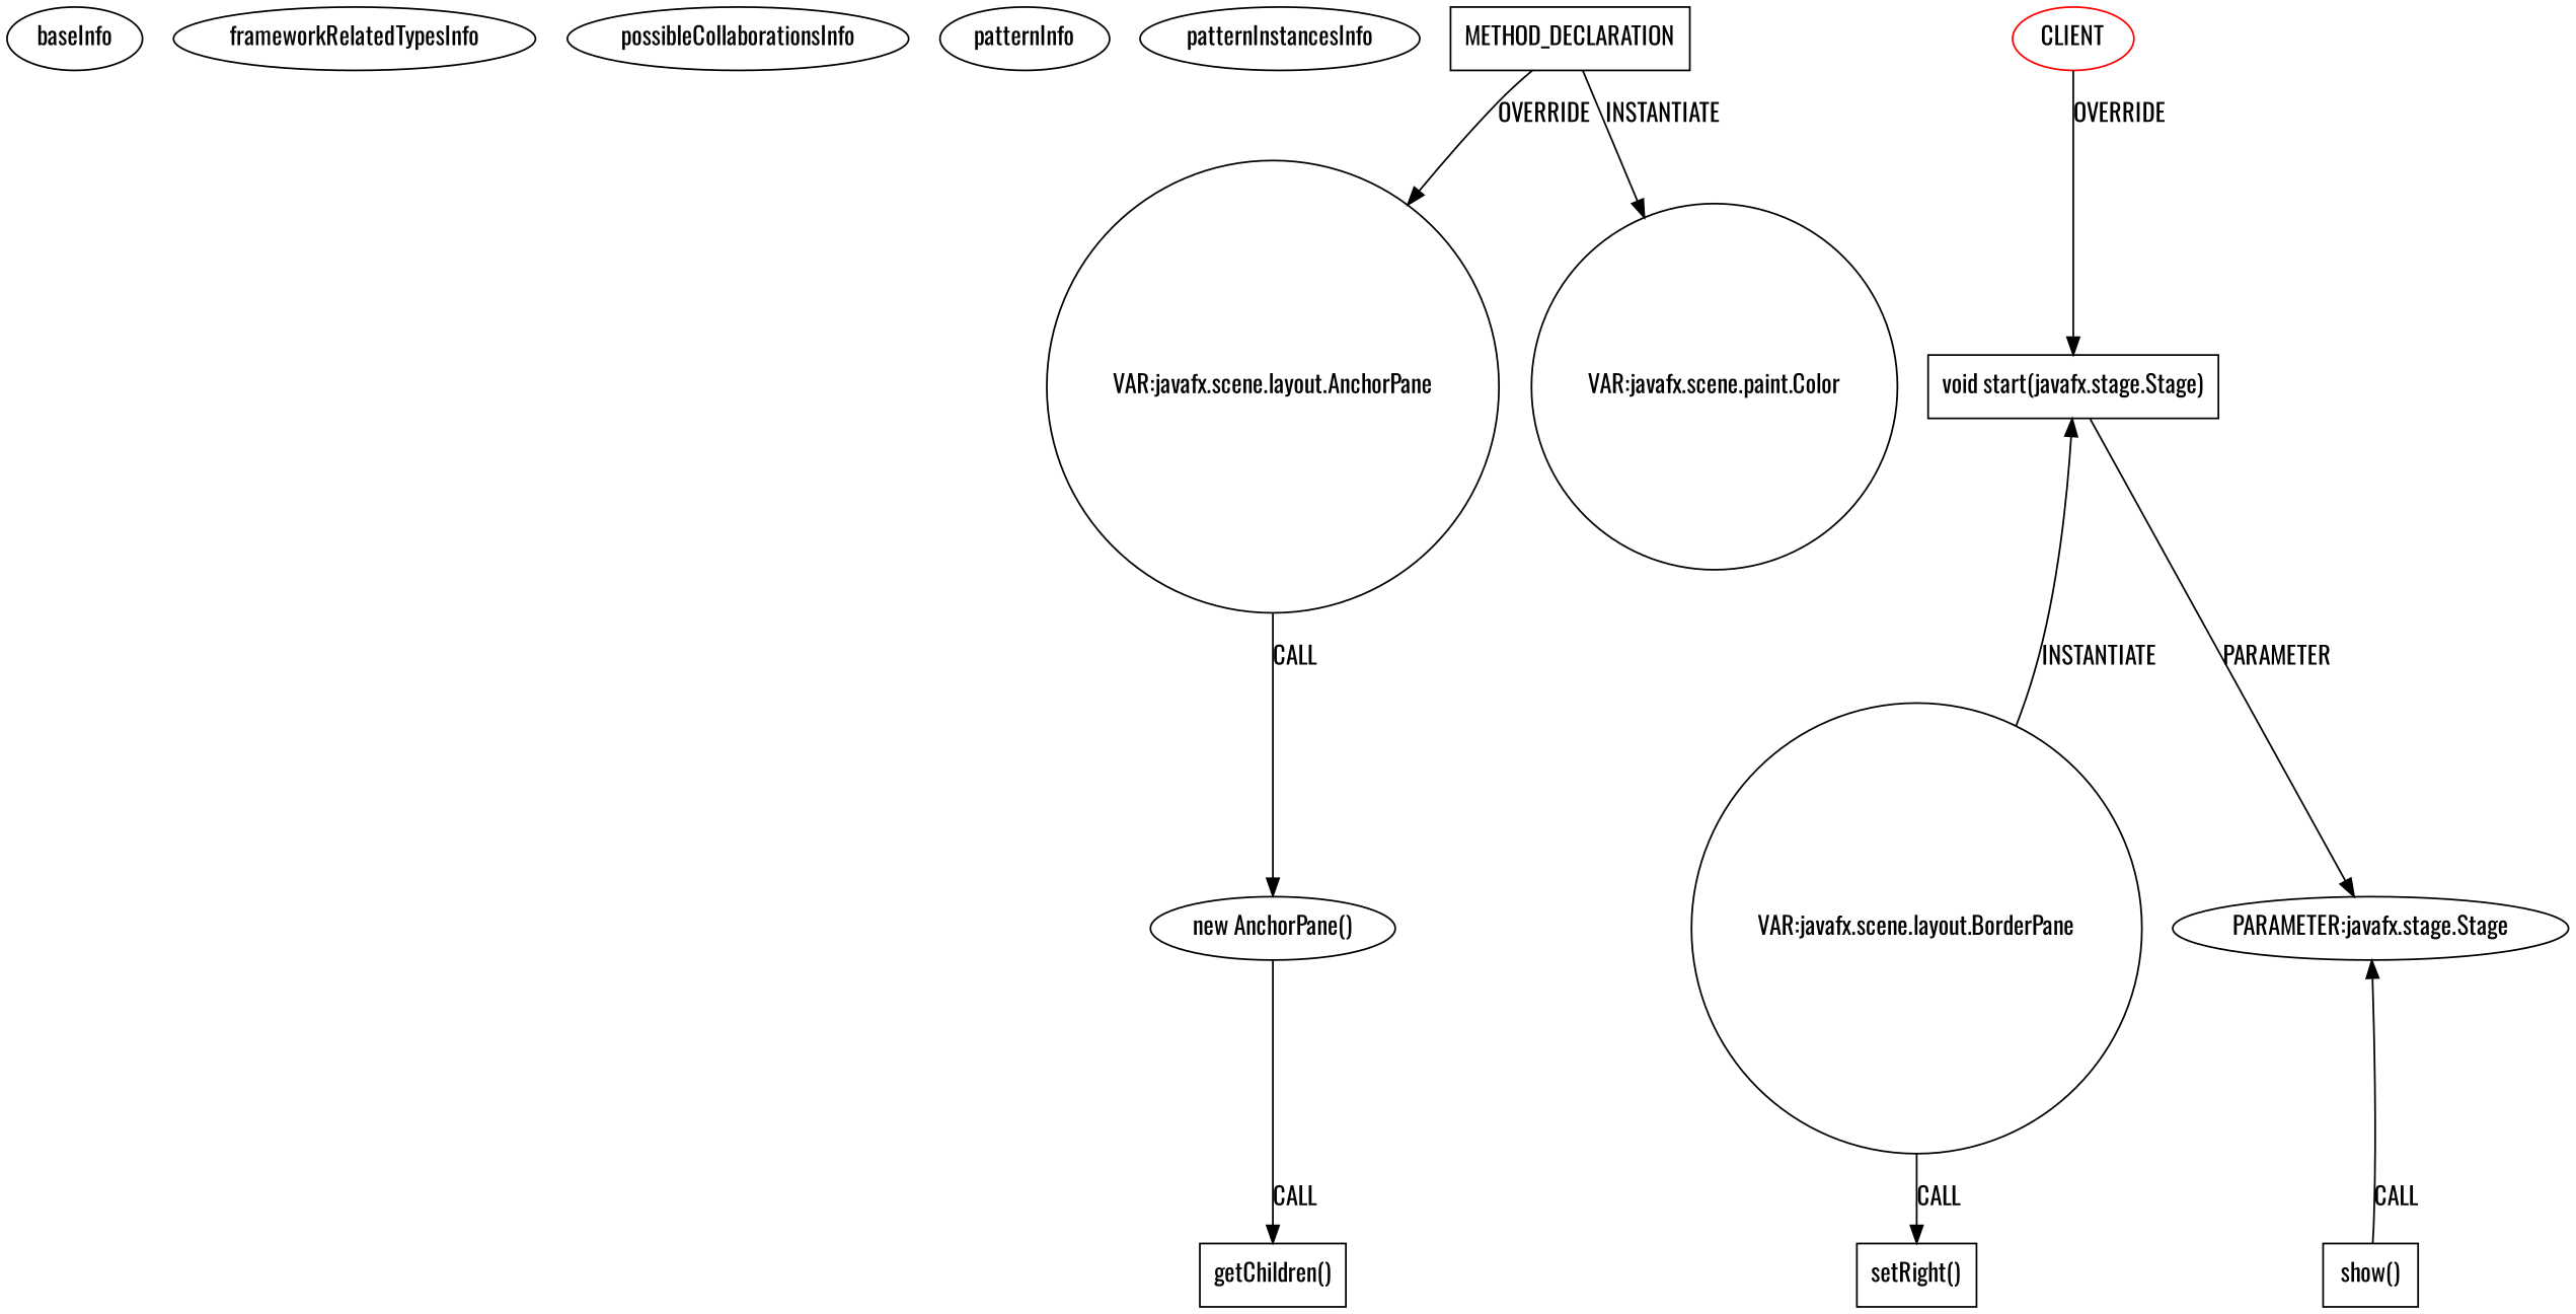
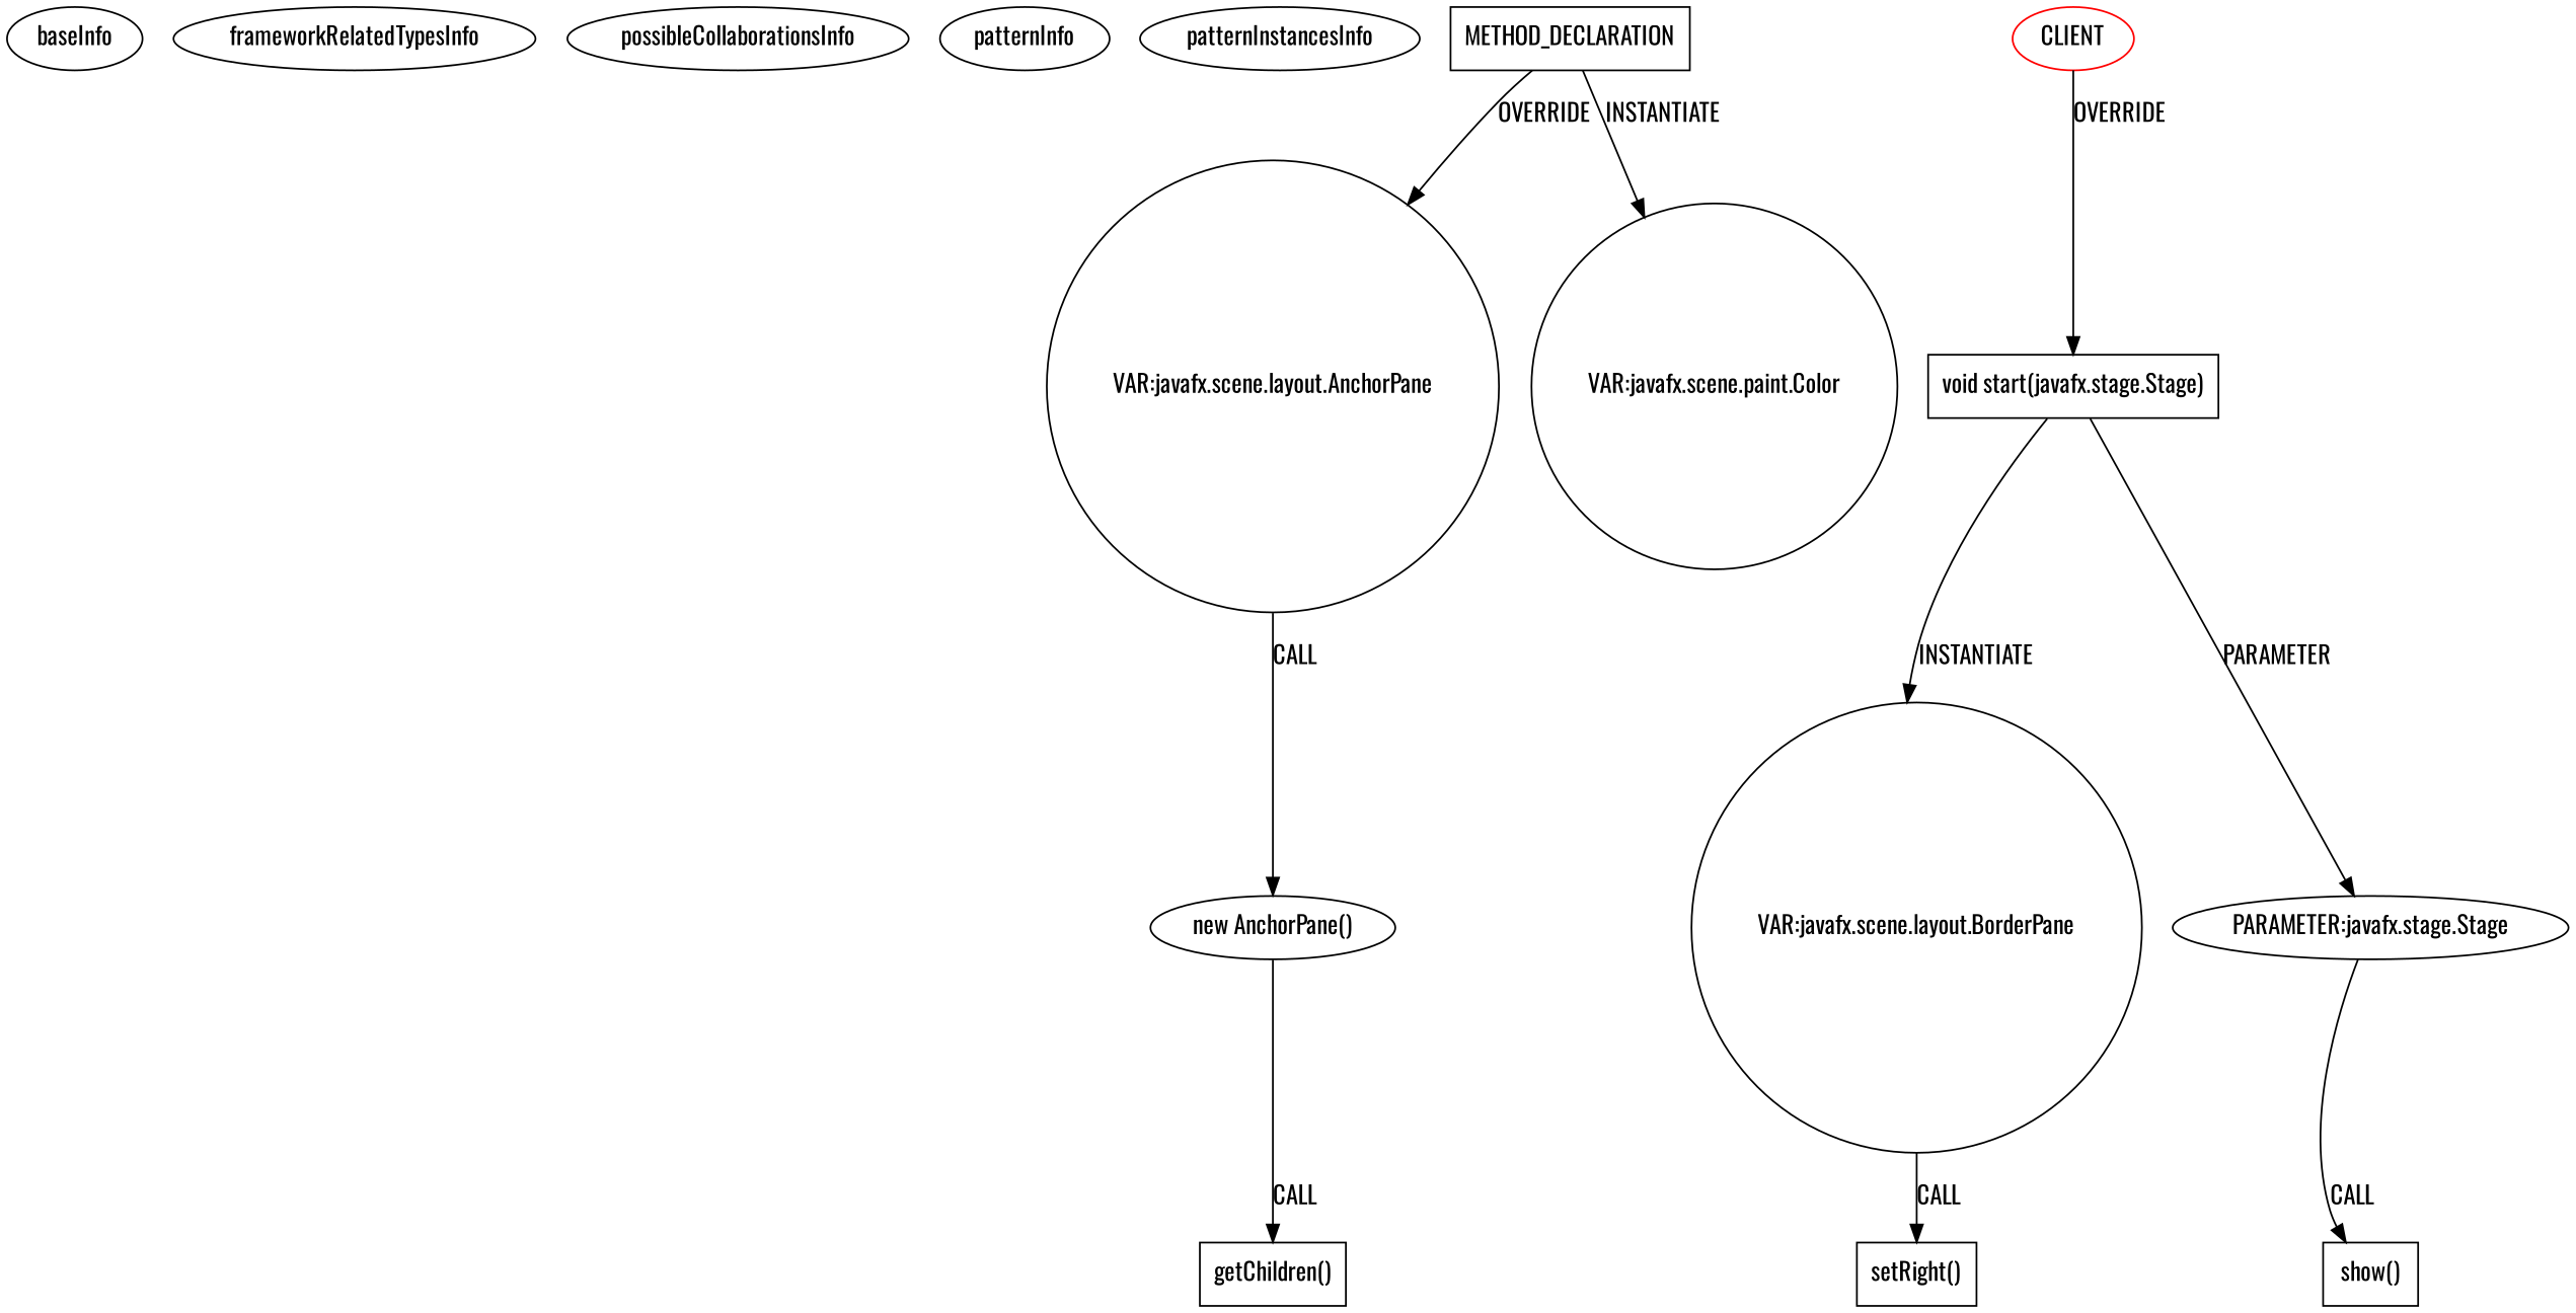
  digraph {
    fontname=Oswald
    node [fontname=Oswald isFrameworkType=false]
    edge [fontname=Oswald]
    baseInfo [category=pattern graphId=2964 isAnonymous=false possibleRelation=false isFrameworkType=""]
    frameworkRelatedTypesInfo [isFrameworkType=""]
    possibleCollaborationsInfo [isFrameworkType=""]
    patternInfo [frequency=2.0 patternRootClient=0 isFrameworkType=""]
    patternInstancesInfo [0="Baschdl578-ColorReduction~/Baschdl578-ColorReduction/ColorReduction-master/src/main/java/edu/kit/ipd/swt1/SimpleColorReduction/UI.java~UI~149" 1="Baschdl578-ColorReduction~/Baschdl578-ColorReduction/ColorReduction-master/src/main/java/edu/kit/ipd/swt1/SimpleColorReduction/PluginUI.java~PluginUI~157" isFrameworkType=""]
    n6 [label="new AnchorPane()" vertexType=CONSTRUCTOR_CALL]
    n7 [label="getChildren()" shape=box vertexType=INSIDE_CALL]
    n8 [label="VAR:javafx.scene.layout.AnchorPane" shape=circle vertexType=VARIABLE_EXPRESION]
    n9 [label=METHOD_DECLARATION shape=box vertexType=CLIENT_METHOD_DECLARATION]
    n10 [label="VAR:javafx.scene.paint.Color" shape=circle vertexType=VARIABLE_EXPRESION]
    n11 [color=red label=CLIENT vertexType=ROOT_CLIENT_CLASS_DECLARATION]
    n12 [label="void start(javafx.stage.Stage)" shape=box vertexType=OVERRIDING_METHOD_DECLARATION]
    n13 [label="VAR:javafx.scene.layout.BorderPane" shape=circle vertexType=VARIABLE_EXPRESION]
    n14 [label="PARAMETER:javafx.stage.Stage" vertexType=PARAMETER_DECLARATION]
    n15 [label="setRight()" shape=box vertexType=INSIDE_CALL]
    n16 [label="show()" shape=box vertexType=INSIDE_CALL]
    n6 -> n7 [label=CALL]
    n8 -> n6 [label=CALL]
    n9 -> n8 [label=OVERRIDE]
    n9 -> n10 [label=INSTANTIATE]
    n11 -> n12 [label=OVERRIDE]
-   n13 -> n12 [label=INSTANTIATE]
+   n12 -> n13 [label=INSTANTIATE]
    n12 -> n14 [label=PARAMETER]
    n13 -> n15 [label=CALL]
-   n16 -> n14 [label=CALL]
+   n14 -> n16 [label=CALL]
  }
